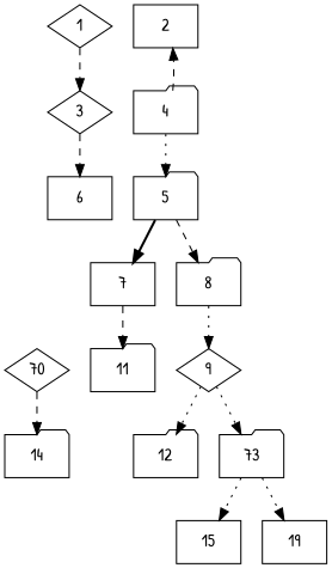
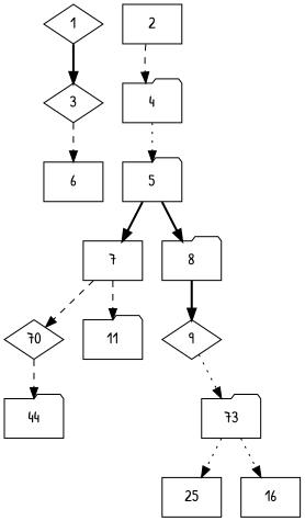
  digraph {
    fontname="Patrick Hand"
    node [alpha=0.06 fontname="Patrick Hand" shape=folder]
    edge [fontname="Patrick Hand" style=dashed]
    1 [alpha=0.14 expect_size=3038036402336956416 shape=diamond]
    3 [expect_size=393993889981136896 shape=diamond]
    6 [alpha=0.04 expect_size=534980496100811 shape=box]
    2 [alpha=0.17 expect_size=60658200959411 shape=box]
    4 [alpha=0.01 expect_size=6883845053635783]
    5 [alpha=0.16 expect_size=24921625877844172]
    7 [alpha=0.13 expect_size=1053617222158647296 shape=box]
    8 [alpha=0.01 expect_size=64212094454516]
    n9 [alpha=0.20 expect_size=339104414739700 label=70 shape=diamond]
    11 [alpha=0.11 expect_size=22625990794543104]
    9 [expect_size=351885843641136 shape=diamond]
-   14 [expect_size=501859497507946]
-   12 [alpha=0.12 expect_size=12764580148688606]
+   14 [expect_size=501859497507946 label=44]
    n14 [alpha=0.00 expect_size=50238588943597568 label=73]
-   15 [alpha=0.07 expect_size=1712806628321860 shape=box]
-   16 [expect_size=249905020928000000 shape=box label=19]
-   1 -> 3
+   15 [alpha=0.07 expect_size=1712806628321860 shape=box label=25]
+   16 [expect_size=249905020928000000 shape=box]
+   1 -> 3 [style=bold]
    3 -> 6
-   4 -> 2
+   2 -> 4
    4 -> 5 [style=dotted]
    5 -> 7 [style=bold]
-   5 -> 8
+   5 -> 8 [style=bold]
+   7 -> n9
    7 -> 11
-   8 -> 9 [style=dotted]
+   8 -> 9 [style=bold]
    n9 -> 14
-   9 -> 12 [style=dotted]
    9 -> n14 [style=dotted]
    n14 -> 15 [style=dotted]
    n14 -> 16 [style=dotted]
  }
